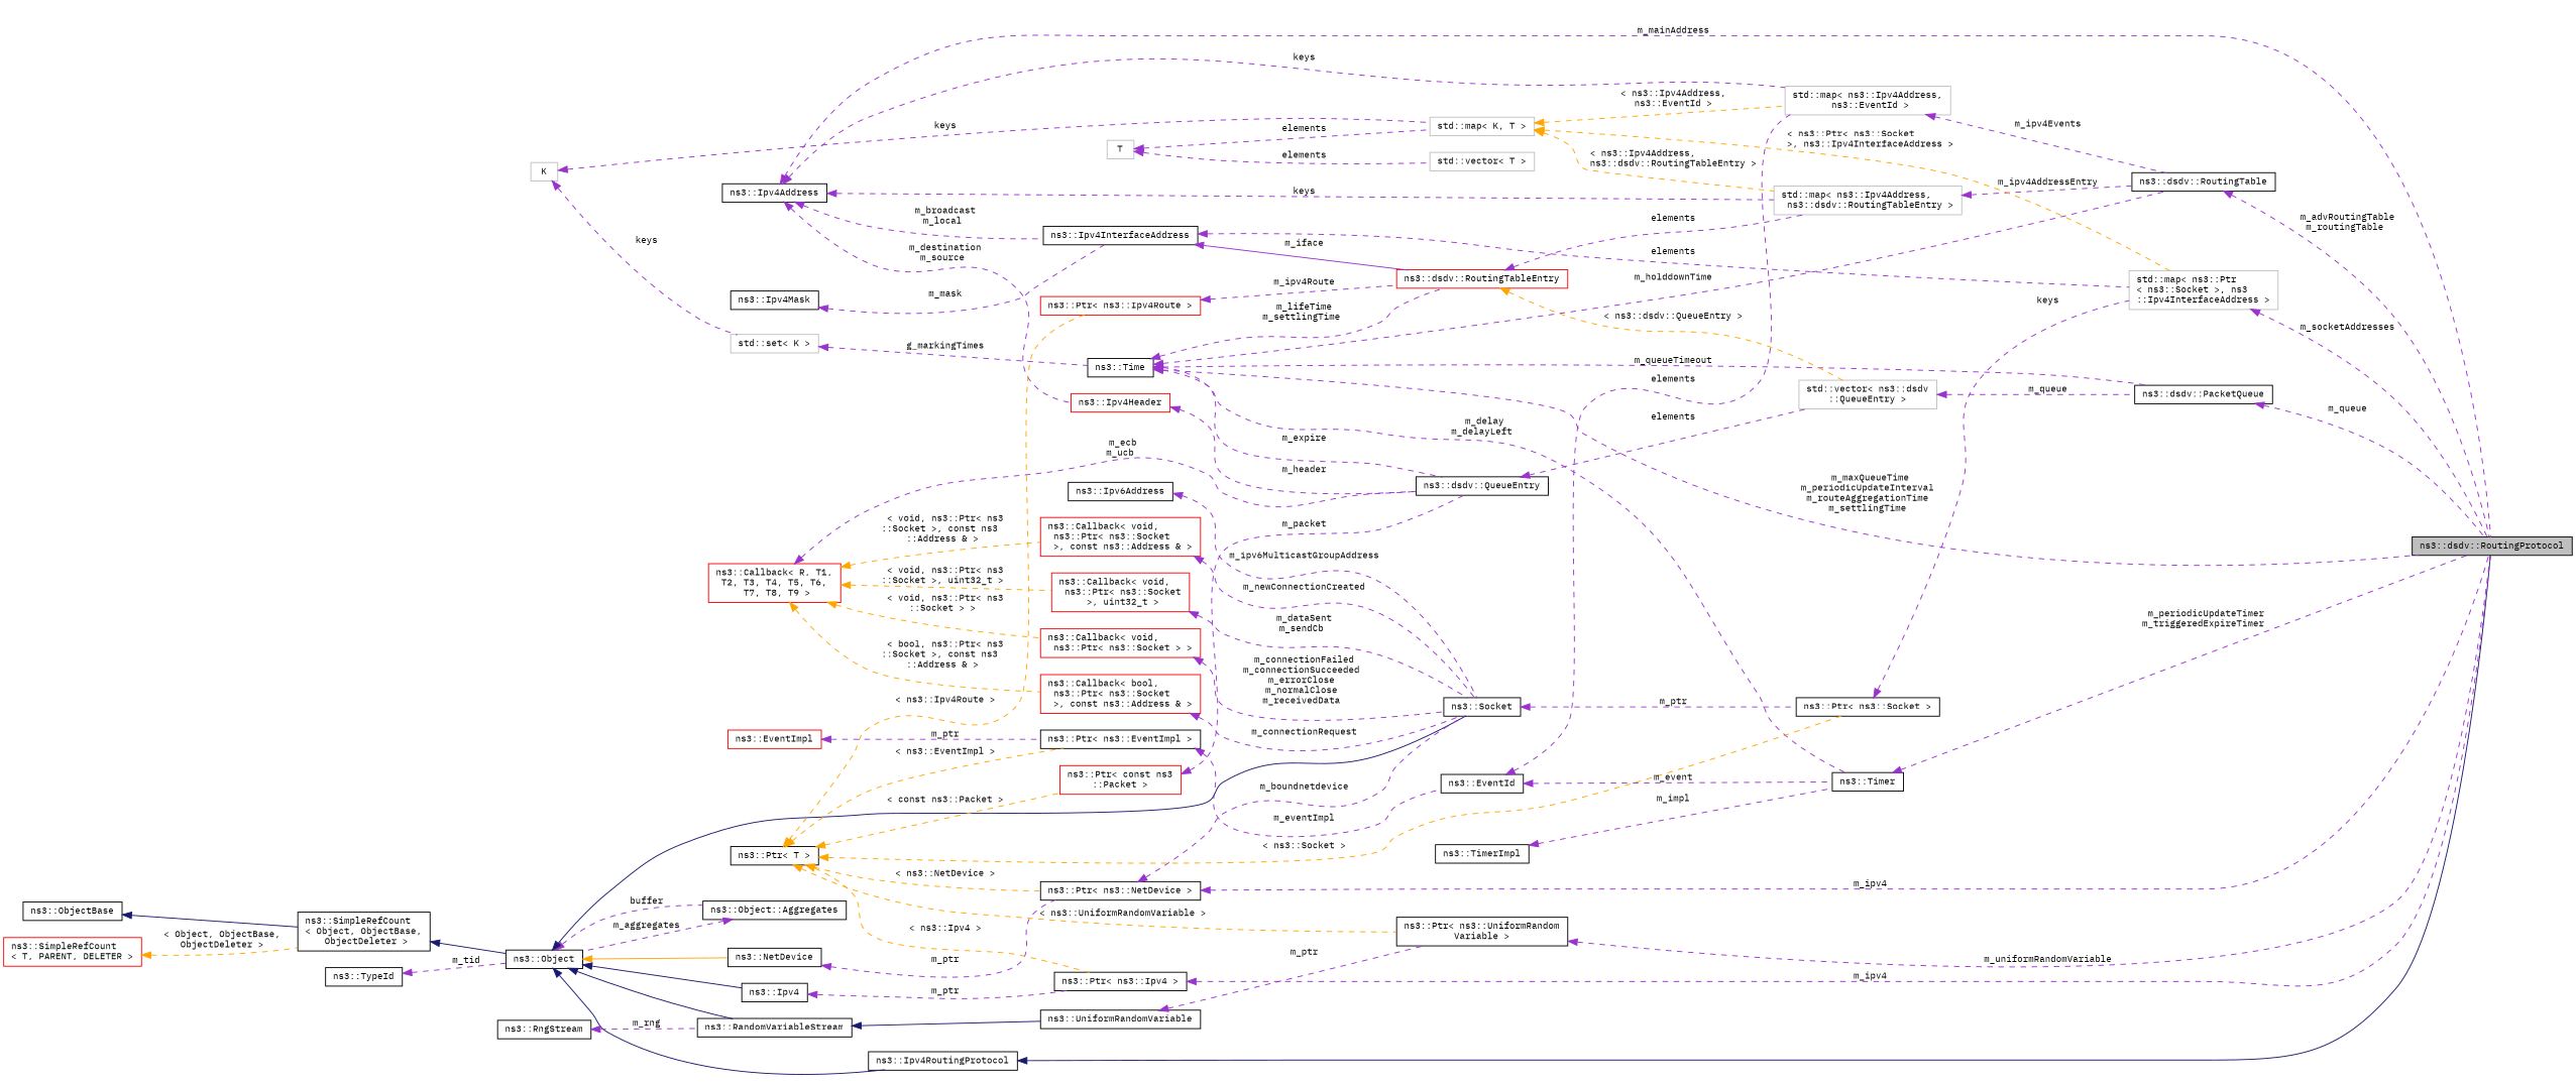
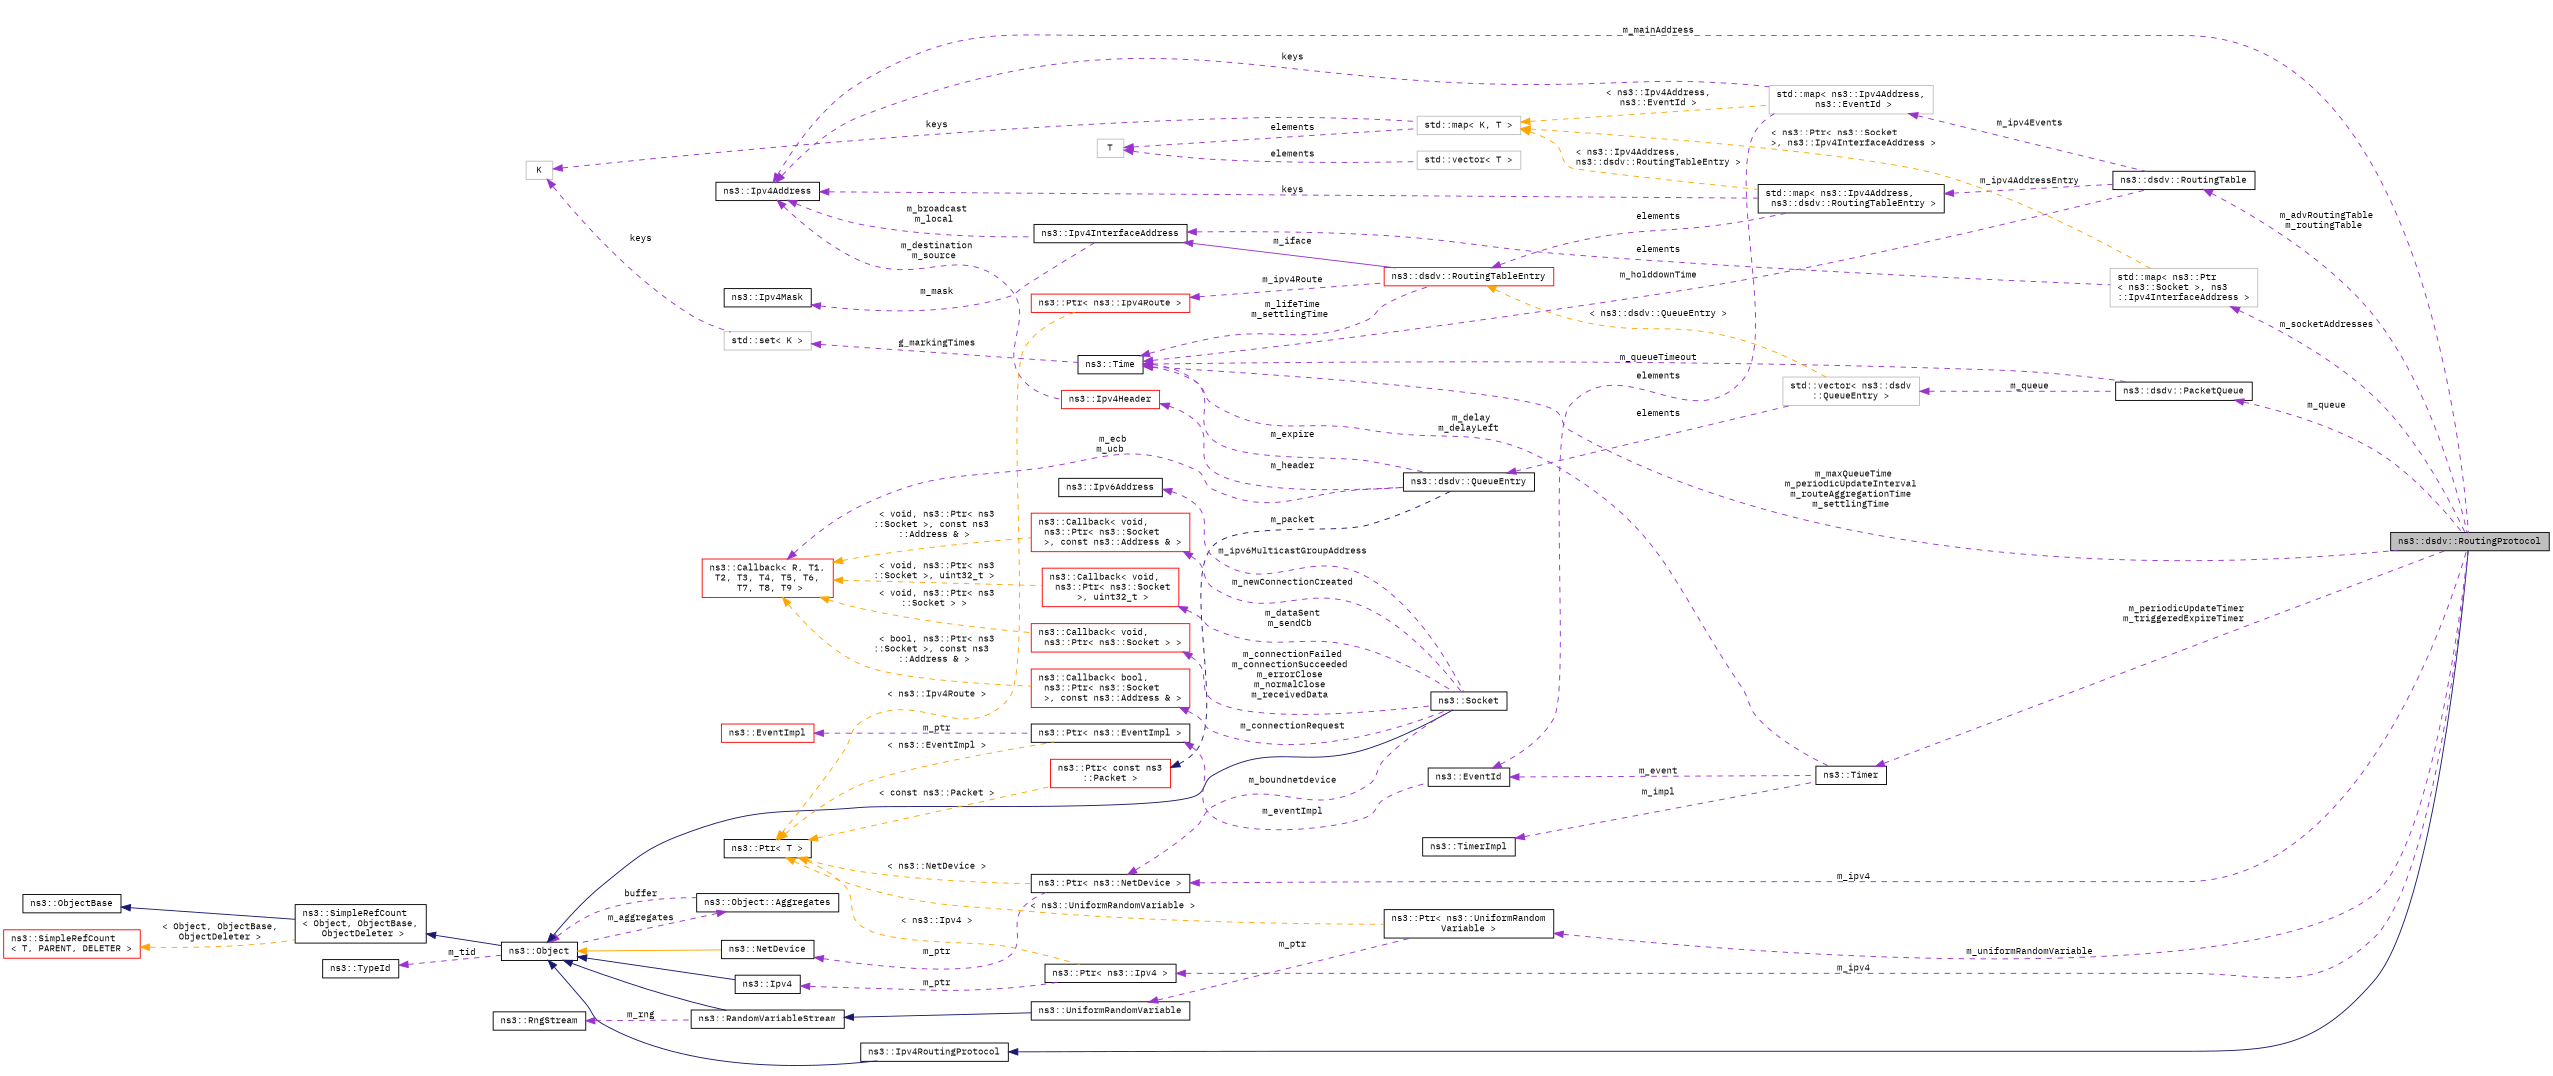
  digraph {
    fontname="IBM Plex Mono"
    rankdir=LR
    node [color=black fillcolor=white fontname="IBM Plex Mono" fontsize=10 shape=record style=filled]
    edge [color=darkorchid3 dir=back fontname="IBM Plex Mono" fontsize=10 labelfontname=Helvetica labelfontsize=10 style=dashed]
    n1 [fillcolor=grey75 fontcolor=black height=0.2 label="ns3::dsdv::RoutingProtocol" width=0.4]
    n2 [height=0.2 label="ns3::Ipv4RoutingProtocol" width=0.4]
    n3 [height=0.2 label="ns3::Object" width=0.4]
    n4 [height=0.2 label="ns3::Object::Aggregates" width=0.4]
    n5 [height=0.2 label="ns3::Socket" width=0.4]
    n6 [height=0.2 label="ns3::NetDevice" width=0.4]
    n7 [height=0.2 label="ns3::Ipv4" width=0.4]
    n8 [height=0.2 label="ns3::RandomVariableStream" width=0.4]
-   n9 [height=0.2 label="ns3::Ptr\< ns3::Socket \>" width=0.4]
    n10 [height=0.2 label="ns3::Ptr\< ns3::NetDevice \>" width=0.4]
    n11 [height=0.2 label="ns3::Ptr\< ns3::Ipv4 \>" width=0.4]
    n12 [height=0.2 label="ns3::UniformRandomVariable" width=0.4]
    n13 [height=0.2 label="ns3::SimpleRefCount\l\< Object, ObjectBase,\l ObjectDeleter \>" width=0.4]
    n14 [height=0.2 label="ns3::ObjectBase" width=0.4]
    n15 [color=red height=0.2 label="ns3::SimpleRefCount\l\< T, PARENT, DELETER \>" width=0.4]
    n16 [height=0.2 label="ns3::TypeId" width=0.4]
    n17 [height=0.2 label="ns3::dsdv::RoutingTable" width=0.4]
    n18 [height=0.2 label="ns3::Time" width=0.4]
    n19 [color=red height=0.2 label="ns3::dsdv::RoutingTableEntry" width=0.4]
    n20 [height=0.2 label="ns3::dsdv::PacketQueue" width=0.4]
    n21 [height=0.2 label="ns3::dsdv::QueueEntry" width=0.4]
    n22 [height=0.2 label="ns3::Timer" width=0.4]
-   n23 [color=grey75 height=0.2 label="std::map\< ns3::Ipv4Address,\l ns3::dsdv::RoutingTableEntry \>" width=0.4]
+   n23 [height=0.2 label="std::map\< ns3::Ipv4Address,\l ns3::dsdv::RoutingTableEntry \>" width=0.4]
    n24 [color=grey75 height=0.2 label="std::vector\< ns3::dsdv\l::QueueEntry \>" width=0.4]
    n25 [color=grey75 height=0.2 label="std::set\< K \>" width=0.4]
    n26 [color=grey75 height=0.2 label=K width=0.4]
    n27 [color=grey75 height=0.2 label="std::map\< K, T \>" width=0.4]
    n28 [color=grey75 height=0.2 label="std::map\< ns3::Ptr\l\< ns3::Socket \>, ns3\l::Ipv4InterfaceAddress \>" width=0.4]
    n29 [color=grey75 height=0.2 label="std::map\< ns3::Ipv4Address,\l ns3::EventId \>" width=0.4]
    n30 [height=0.2 label="ns3::Ipv4InterfaceAddress" width=0.4]
    n31 [height=0.2 label="ns3::Ipv4Mask" width=0.4]
    n32 [height=0.2 label="ns3::Ipv4Address" width=0.4]
    n33 [color=red height=0.2 label="ns3::Ipv4Header" width=0.4]
    n34 [color=red height=0.2 label="ns3::Ptr\< ns3::Ipv4Route \>" width=0.4]
    n35 [height=0.2 label="ns3::Ptr\< T \>" width=0.4]
    n36 [height=0.2 label="ns3::Ptr\< ns3::EventImpl \>" width=0.4]
    n37 [color=red height=0.2 label="ns3::Ptr\< const ns3\l::Packet \>" width=0.4]
    n38 [height=0.2 label="ns3::Ptr\< ns3::UniformRandom\lVariable \>" width=0.4]
    n39 [height=0.2 label="ns3::EventId" width=0.4]
    n40 [color=grey75 height=0.2 label=T width=0.4]
    n41 [color=grey75 height=0.2 label="std::vector\< T \>" width=0.4]
    n42 [color=red height=0.2 label="ns3::EventImpl" width=0.4]
    n43 [height=0.2 label="ns3::Ipv6Address" width=0.4]
    n44 [color=red height=0.2 label="ns3::Callback\< void,\l ns3::Ptr\< ns3::Socket\l \>, const ns3::Address & \>" width=0.4]
    n45 [color=red height=0.2 label="ns3::Callback\< R, T1,\l T2, T3, T4, T5, T6,\l T7, T8, T9 \>" width=0.4]
    n46 [color=red height=0.2 label="ns3::Callback\< void,\l ns3::Ptr\< ns3::Socket\l \>, uint32_t \>" width=0.4]
    n47 [color=red height=0.2 label="ns3::Callback\< void,\l ns3::Ptr\< ns3::Socket \> \>" width=0.4]
    n48 [color=red height=0.2 label="ns3::Callback\< bool,\l ns3::Ptr\< ns3::Socket\l \>, const ns3::Address & \>" width=0.4]
    n49 [height=0.2 label="ns3::RngStream" width=0.4]
    n50 [height=0.2 label="ns3::TimerImpl" width=0.4]
    n2 -> n1 [color=midnightblue style=solid]
    n3 -> n2 [color=midnightblue style=solid]
    n3 -> n4 [label=" buffer"]
    n3 -> n5 [color=midnightblue style=solid]
    n3 -> n6 [color=orange style=solid]
    n3 -> n7 [color=midnightblue style=solid]
    n3 -> n8 [color=midnightblue style=solid]
    n4 -> n3 [label=" m_aggregates"]
-   n5 -> n9 [label=" m_ptr"]
    n6 -> n10 [label=" m_ptr"]
    n7 -> n11 [label=" m_ptr"]
    n8 -> n12 [color=midnightblue style=solid]
-   n9 -> n28 [label=" keys"]
    n10 -> n1 [label=" m_ipv4"]
    n10 -> n5 [label=" m_boundnetdevice"]
    n11 -> n1 [label=" m_ipv4"]
    n12 -> n38 [label=" m_ptr"]
    n13 -> n3 [color=midnightblue style=solid]
    n14 -> n13 [color=midnightblue style=solid]
    n15 -> n13 [color=orange label=" \< Object, ObjectBase,\l ObjectDeleter \>"]
    n16 -> n3 [label=" m_tid"]
    n17 -> n1 [label=" m_advRoutingTable\nm_routingTable"]
    n18 -> n1 [label=" m_maxQueueTime\nm_periodicUpdateInterval\nm_routeAggregationTime\nm_settlingTime"]
    n18 -> n17 [label=" m_holddownTime"]
    n18 -> n19 [label=" m_lifeTime\nm_settlingTime"]
    n18 -> n20 [label=" m_queueTimeout"]
    n18 -> n21 [label=" m_expire"]
    n18 -> n22 [label=" m_delay\nm_delayLeft"]
    n19 -> n23 [label=" elements"]
    n19 -> n24 [color=orange label=" \< ns3::dsdv::QueueEntry \>"]
    n20 -> n1 [label=" m_queue"]
    n21 -> n24 [label=" elements"]
    n22 -> n1 [label=" m_periodicUpdateTimer\nm_triggeredExpireTimer"]
    n23 -> n17 [label=" m_ipv4AddressEntry"]
    n24 -> n20 [label=" m_queue"]
    n25 -> n18 [label=" g_markingTimes"]
    n26 -> n25 [label=" keys"]
    n26 -> n27 [label=" keys"]
    n27 -> n23 [color=orange label=" \< ns3::Ipv4Address,\l ns3::dsdv::RoutingTableEntry \>"]
    n27 -> n28 [color=orange label=" \< ns3::Ptr\< ns3::Socket\l \>, ns3::Ipv4InterfaceAddress \>"]
    n27 -> n29 [color=orange label=" \< ns3::Ipv4Address,\l ns3::EventId \>"]
    n28 -> n1 [label=" m_socketAddresses"]
    n29 -> n17 [label=" m_ipv4Events"]
    n30 -> n19 [label=" m_iface" style=solid]
    n30 -> n28 [label=" elements"]
    n31 -> n30 [label=" m_mask"]
    n32 -> n1 [label=" m_mainAddress"]
    n32 -> n23 [label=" keys"]
    n32 -> n29 [label=" keys"]
    n32 -> n30 [label=" m_broadcast\nm_local"]
    n32 -> n33 [label=" m_destination\nm_source"]
    n33 -> n21 [label=" m_header"]
    n34 -> n19 [label=" m_ipv4Route"]
-   n35 -> n9 [color=orange label=" \< ns3::Socket \>"]
    n35 -> n10 [color=orange label=" \< ns3::NetDevice \>"]
    n35 -> n11 [color=orange label=" \< ns3::Ipv4 \>"]
    n35 -> n34 [color=orange label=" \< ns3::Ipv4Route \>"]
    n35 -> n36 [color=orange label=" \< ns3::EventImpl \>"]
    n35 -> n37 [color=orange label=" \< const ns3::Packet \>"]
    n35 -> n38 [color=orange label=" \< ns3::UniformRandomVariable \>"]
    n36 -> n39 [label=" m_eventImpl"]
-   n37 -> n21 [label=" m_packet"]
+   n37 -> n21 [color=midnightblue label=" m_packet"]
    n38 -> n1 [label=" m_uniformRandomVariable"]
    n39 -> n22 [label=" m_event"]
    n39 -> n29 [label=" elements"]
    n40 -> n27 [label=" elements"]
    n40 -> n41 [label=" elements"]
    n42 -> n36 [label=" m_ptr"]
    n43 -> n5 [label=" m_ipv6MulticastGroupAddress"]
    n44 -> n5 [label=" m_newConnectionCreated"]
    n45 -> n21 [label=" m_ecb\nm_ucb"]
    n45 -> n44 [color=orange label=" \< void, ns3::Ptr\< ns3\l::Socket \>, const ns3\l::Address & \>"]
    n45 -> n46 [color=orange label=" \< void, ns3::Ptr\< ns3\l::Socket \>, uint32_t \>"]
    n45 -> n47 [color=orange label=" \< void, ns3::Ptr\< ns3\l::Socket \> \>"]
    n45 -> n48 [color=orange label=" \< bool, ns3::Ptr\< ns3\l::Socket \>, const ns3\l::Address & \>"]
    n46 -> n5 [label=" m_dataSent\nm_sendCb"]
    n47 -> n5 [label=" m_connectionFailed\nm_connectionSucceeded\nm_errorClose\nm_normalClose\nm_receivedData"]
    n48 -> n5 [label=" m_connectionRequest"]
    n49 -> n8 [label=" m_rng"]
    n50 -> n22 [label=" m_impl"]
  }
